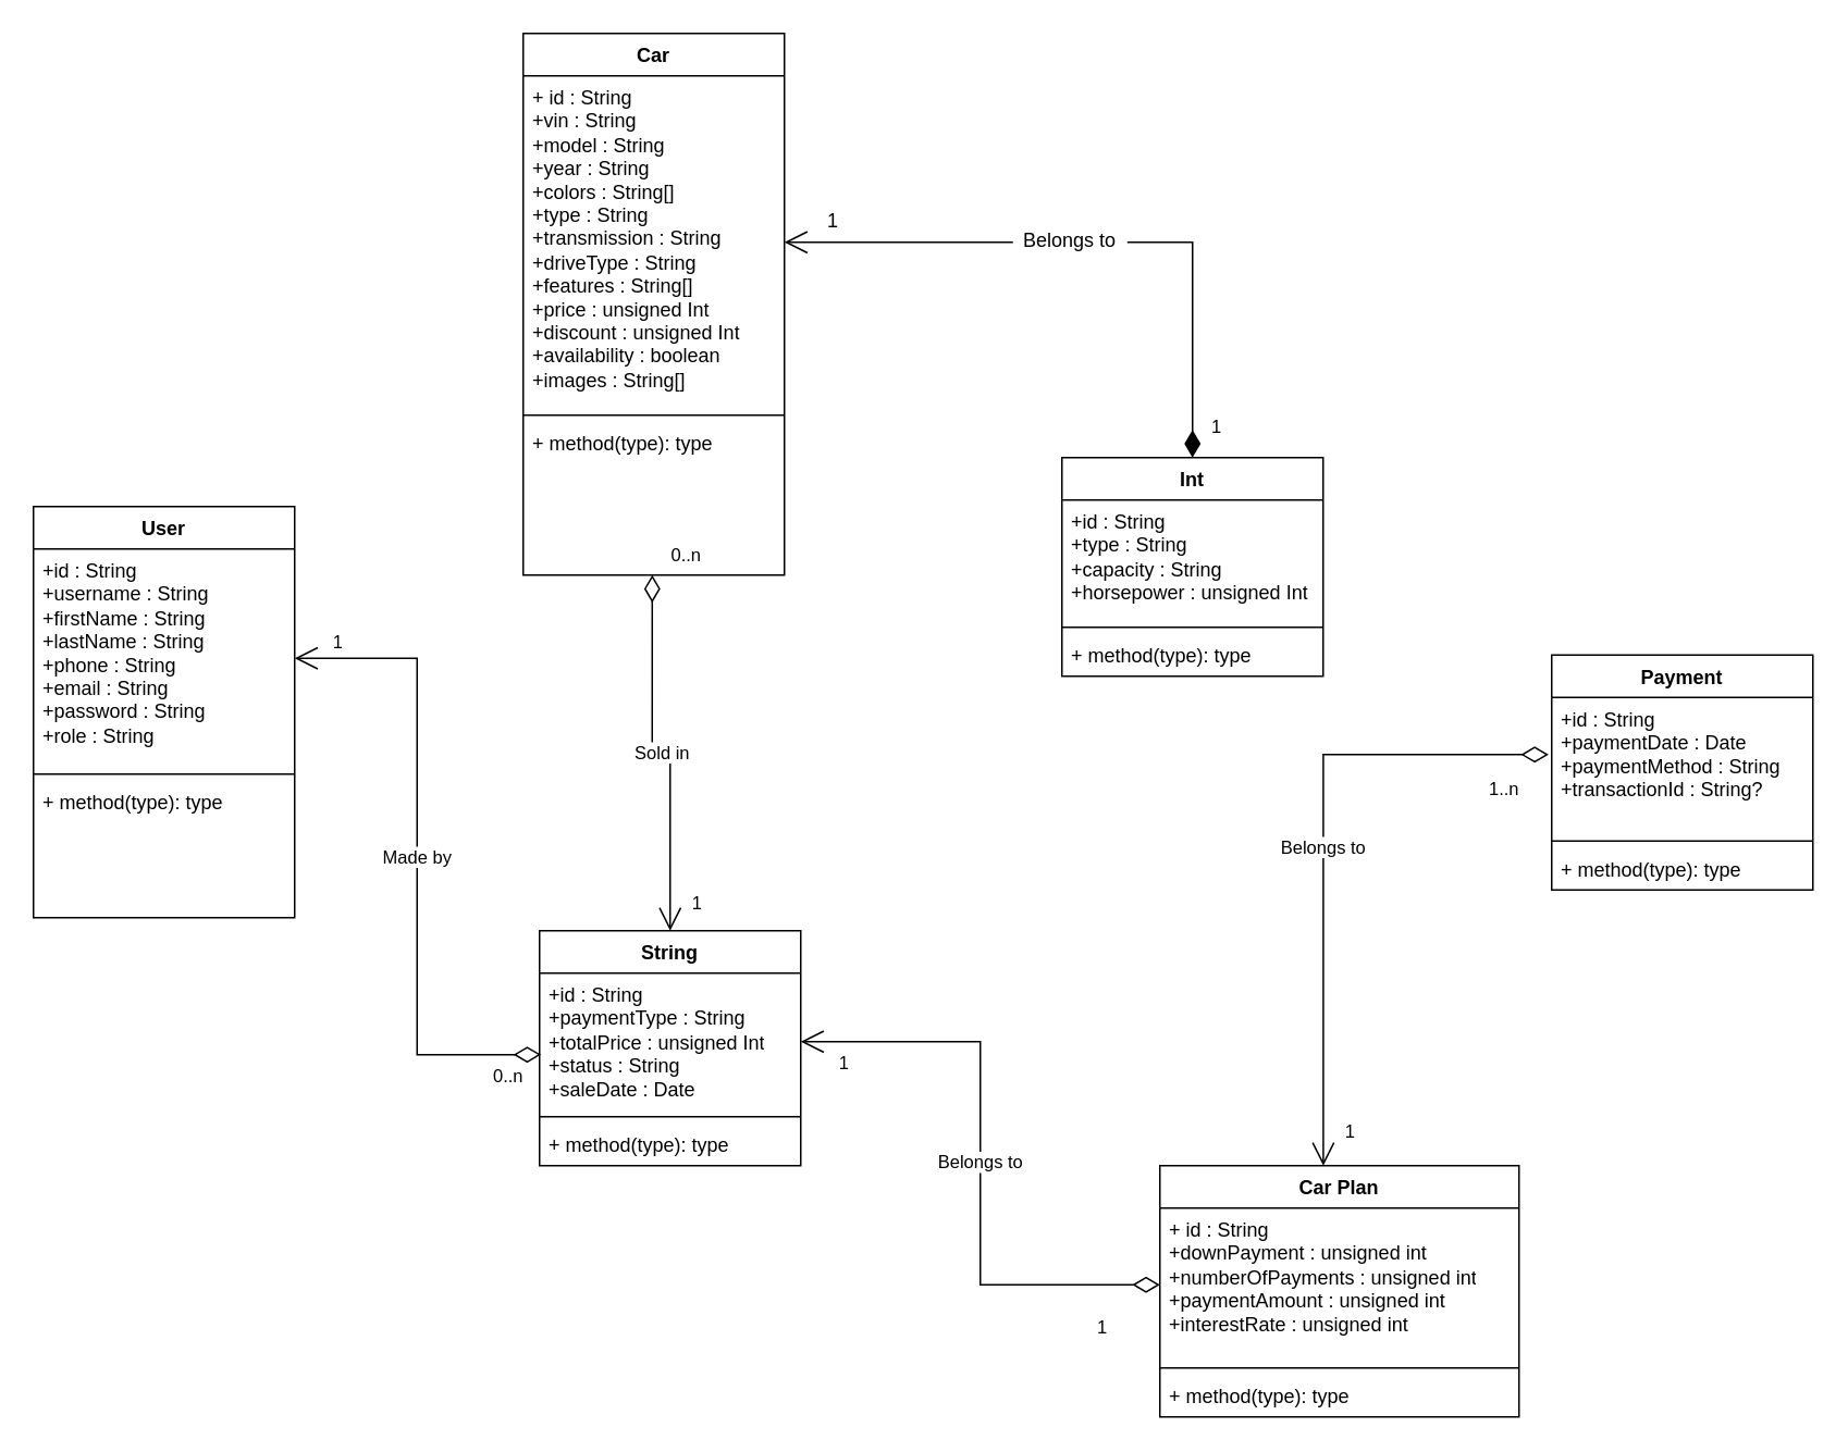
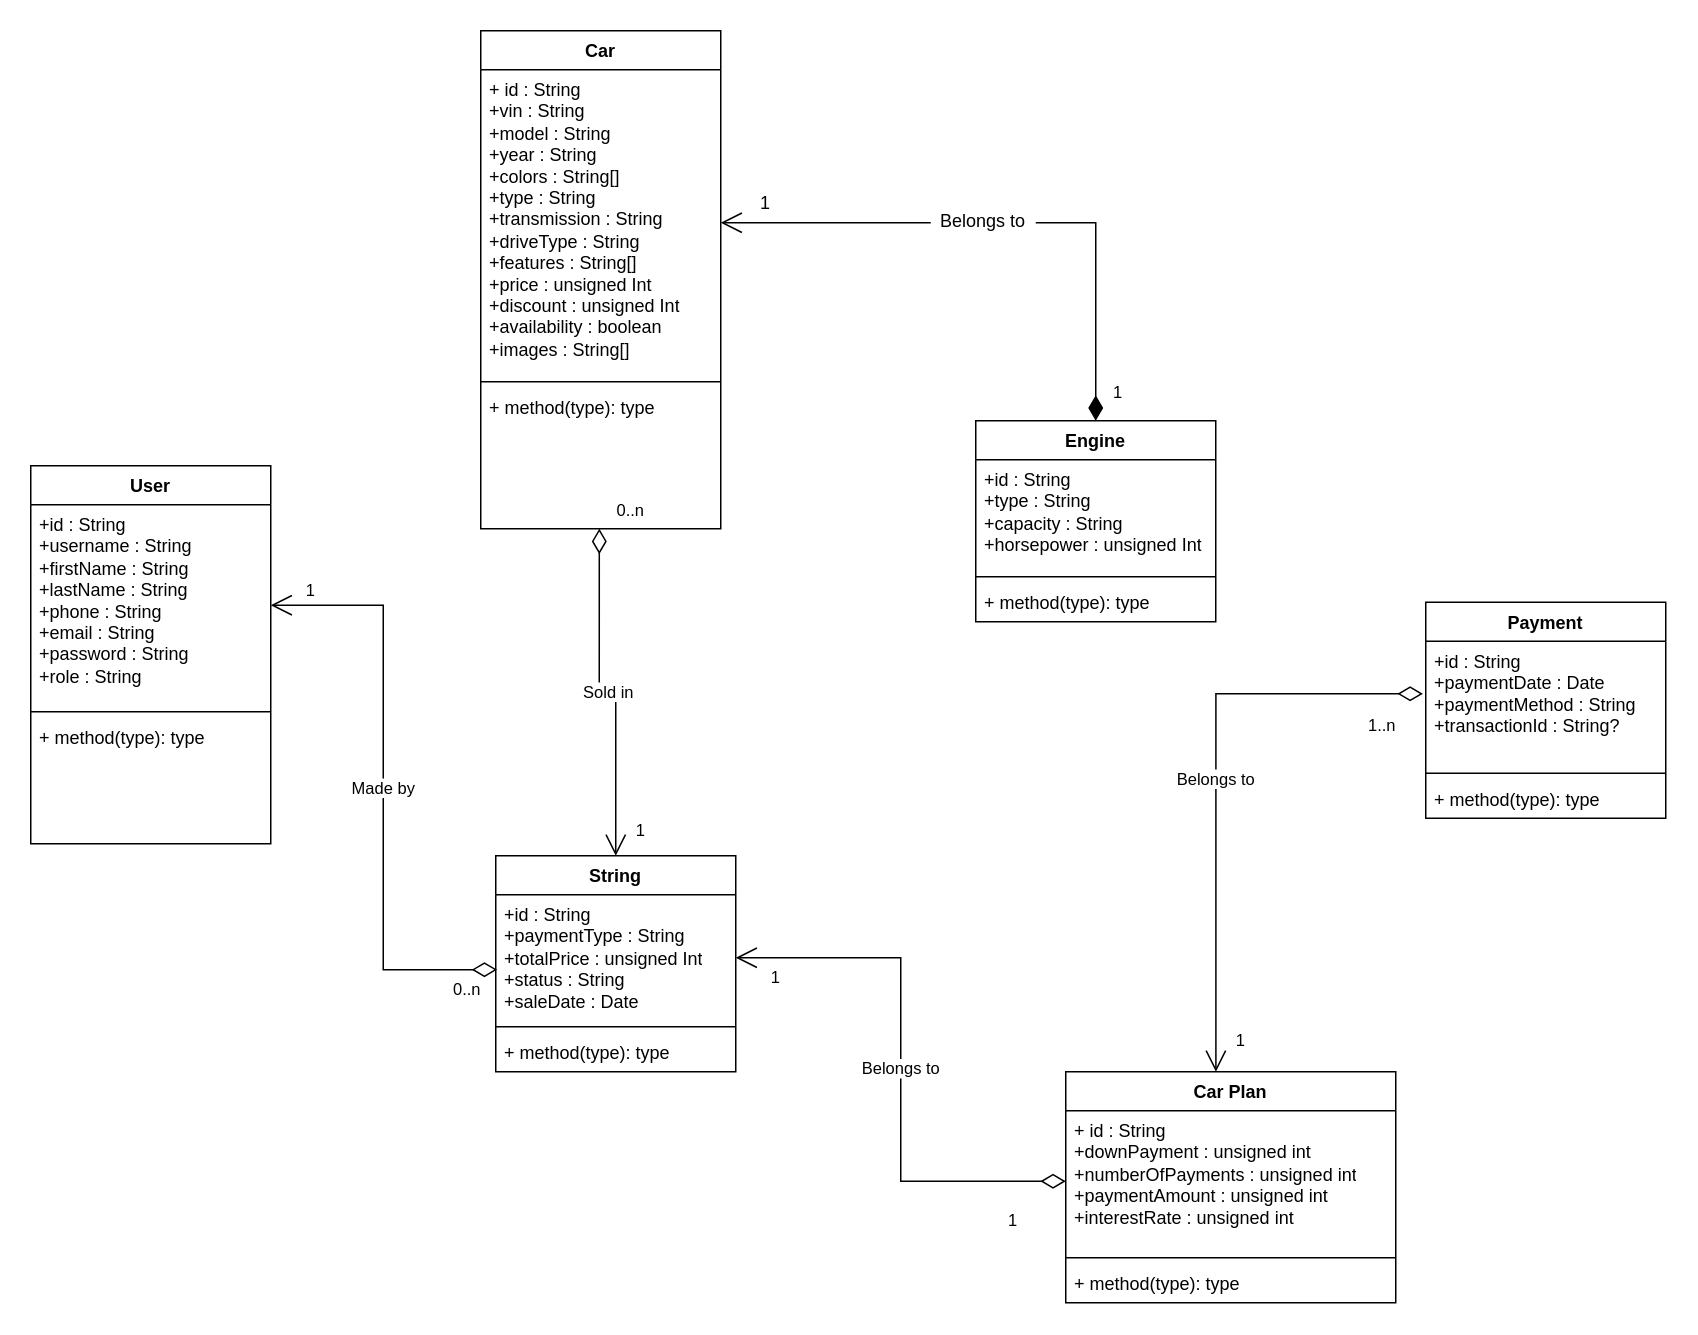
  <mxCell id="0" />
  <mxCell id="1" parent="0" />
  <mxCell id="2" value="User" style="swimlane;fontStyle=1;align=center;verticalAlign=top;childLayout=stackLayout;horizontal=1;startSize=26;horizontalStack=0;resizeParent=1;resizeParentMax=0;resizeLast=0;collapsible=1;marginBottom=0;whiteSpace=wrap;html=1;" parent="1" vertex="1"><mxGeometry x="20" y="310" width="160" height="252" as="geometry"><mxRectangle x="10" y="350" width="70" height="30" as="alternateBounds" /></mxGeometry></mxCell>
  <mxCell id="3" value="+id : String&lt;div&gt;+username : String&lt;/div&gt;&lt;div&gt;+firstName : String&lt;/div&gt;&lt;div&gt;+lastName : String&lt;/div&gt;&lt;div&gt;+phone : String&lt;/div&gt;&lt;div&gt;+email : String&lt;/div&gt;&lt;div&gt;+password : String&lt;/div&gt;&lt;div&gt;+role : String&lt;/div&gt;" style="text;strokeColor=none;fillColor=none;align=left;verticalAlign=top;spacingLeft=4;spacingRight=4;overflow=hidden;rotatable=0;points=[[0,0.5],[1,0.5]];portConstraint=eastwest;whiteSpace=wrap;html=1;" parent="2" vertex="1"><mxGeometry y="26" width="160" height="134" as="geometry" /></mxCell>
  <mxCell id="4" value="" style="line;strokeWidth=1;fillColor=none;align=left;verticalAlign=middle;spacingTop=-1;spacingLeft=3;spacingRight=3;rotatable=0;labelPosition=right;points=[];portConstraint=eastwest;strokeColor=inherit;" parent="2" vertex="1"><mxGeometry y="160" width="160" height="8" as="geometry" /></mxCell>
  <mxCell id="5" value="+ method(type): type" style="text;strokeColor=none;fillColor=none;align=left;verticalAlign=top;spacingLeft=4;spacingRight=4;overflow=hidden;rotatable=0;points=[[0,0.5],[1,0.5]];portConstraint=eastwest;whiteSpace=wrap;html=1;" parent="2" vertex="1"><mxGeometry y="168" width="160" height="84" as="geometry" /></mxCell>
  <mxCell id="6" value="Car" style="swimlane;fontStyle=1;align=center;verticalAlign=top;childLayout=stackLayout;horizontal=1;startSize=26;horizontalStack=0;resizeParent=1;resizeParentMax=0;resizeLast=0;collapsible=1;marginBottom=0;whiteSpace=wrap;html=1;" parent="1" vertex="1"><mxGeometry x="320" y="20" width="160" height="332" as="geometry" /></mxCell>
  <mxCell id="7" value="+ id : String&lt;div&gt;+vin : String&lt;/div&gt;&lt;div&gt;+model : String&lt;/div&gt;&lt;div&gt;+year : String&lt;/div&gt;&lt;div&gt;+colors : String[]&lt;/div&gt;&lt;div&gt;+type : String&lt;/div&gt;&lt;div&gt;+transmission : String&lt;/div&gt;&lt;div&gt;+driveType : String&lt;/div&gt;&lt;div&gt;+features : String[]&lt;/div&gt;&lt;div&gt;+price : unsigned Int&lt;/div&gt;&lt;div&gt;+discount : unsigned Int&lt;/div&gt;&lt;div&gt;+availability : boolean&lt;/div&gt;&lt;div&gt;+images : String[]&lt;/div&gt;" style="text;strokeColor=none;fillColor=none;align=left;verticalAlign=top;spacingLeft=4;spacingRight=4;overflow=hidden;rotatable=0;points=[[0,0.5],[1,0.5]];portConstraint=eastwest;whiteSpace=wrap;html=1;" parent="6" vertex="1"><mxGeometry y="26" width="160" height="204" as="geometry" /></mxCell>
  <mxCell id="8" value="" style="line;strokeWidth=1;fillColor=none;align=left;verticalAlign=middle;spacingTop=-1;spacingLeft=3;spacingRight=3;rotatable=0;labelPosition=right;points=[];portConstraint=eastwest;strokeColor=inherit;" parent="6" vertex="1"><mxGeometry y="230" width="160" height="8" as="geometry" /></mxCell>
  <mxCell id="9" value="+ method(type): type" style="text;strokeColor=none;fillColor=none;align=left;verticalAlign=top;spacingLeft=4;spacingRight=4;overflow=hidden;rotatable=0;points=[[0,0.5],[1,0.5]];portConstraint=eastwest;whiteSpace=wrap;html=1;" parent="6" vertex="1"><mxGeometry y="238" width="160" height="94" as="geometry" /></mxCell>
- <mxCell id="10" value="Int" style="swimlane;fontStyle=1;align=center;verticalAlign=top;childLayout=stackLayout;horizontal=1;startSize=26;horizontalStack=0;resizeParent=1;resizeParentMax=0;resizeLast=0;collapsible=1;marginBottom=0;whiteSpace=wrap;html=1;" parent="1" vertex="1"><mxGeometry x="650" y="280" width="160" height="134" as="geometry" /></mxCell>
+ <mxCell id="10" value="Engine" style="swimlane;fontStyle=1;align=center;verticalAlign=top;childLayout=stackLayout;horizontal=1;startSize=26;horizontalStack=0;resizeParent=1;resizeParentMax=0;resizeLast=0;collapsible=1;marginBottom=0;whiteSpace=wrap;html=1;" parent="1" vertex="1"><mxGeometry x="650" y="280" width="160" height="134" as="geometry" /></mxCell>
  <mxCell id="11" value="+id : String&lt;div&gt;+type : String&lt;/div&gt;&lt;div&gt;+capacity : String&lt;/div&gt;&lt;div&gt;+horsepower : unsigned Int&lt;/div&gt;" style="text;strokeColor=none;fillColor=none;align=left;verticalAlign=top;spacingLeft=4;spacingRight=4;overflow=hidden;rotatable=0;points=[[0,0.5],[1,0.5]];portConstraint=eastwest;whiteSpace=wrap;html=1;" parent="10" vertex="1"><mxGeometry y="26" width="160" height="74" as="geometry" /></mxCell>
  <mxCell id="12" value="" style="line;strokeWidth=1;fillColor=none;align=left;verticalAlign=middle;spacingTop=-1;spacingLeft=3;spacingRight=3;rotatable=0;labelPosition=right;points=[];portConstraint=eastwest;strokeColor=inherit;" parent="10" vertex="1"><mxGeometry y="100" width="160" height="8" as="geometry" /></mxCell>
  <mxCell id="13" value="+ method(type): type" style="text;strokeColor=none;fillColor=none;align=left;verticalAlign=top;spacingLeft=4;spacingRight=4;overflow=hidden;rotatable=0;points=[[0,0.5],[1,0.5]];portConstraint=eastwest;whiteSpace=wrap;html=1;" parent="10" vertex="1"><mxGeometry y="108" width="160" height="26" as="geometry" /></mxCell>
  <mxCell id="14" value="String" style="swimlane;fontStyle=1;align=center;verticalAlign=top;childLayout=stackLayout;horizontal=1;startSize=26;horizontalStack=0;resizeParent=1;resizeParentMax=0;resizeLast=0;collapsible=1;marginBottom=0;whiteSpace=wrap;html=1;" parent="1" vertex="1"><mxGeometry x="330" y="570" width="160" height="144" as="geometry" /></mxCell>
  <mxCell id="15" value="+id : String&lt;div&gt;+paymentType : String&lt;/div&gt;&lt;div&gt;+totalPrice : unsigned Int&lt;/div&gt;&lt;div&gt;+status : String&lt;/div&gt;&lt;div&gt;+saleDate : Date&lt;/div&gt;" style="text;strokeColor=none;fillColor=none;align=left;verticalAlign=top;spacingLeft=4;spacingRight=4;overflow=hidden;rotatable=0;points=[[0,0.5],[1,0.5]];portConstraint=eastwest;whiteSpace=wrap;html=1;" parent="14" vertex="1"><mxGeometry y="26" width="160" height="84" as="geometry" /></mxCell>
  <mxCell id="16" value="" style="line;strokeWidth=1;fillColor=none;align=left;verticalAlign=middle;spacingTop=-1;spacingLeft=3;spacingRight=3;rotatable=0;labelPosition=right;points=[];portConstraint=eastwest;strokeColor=inherit;" parent="14" vertex="1"><mxGeometry y="110" width="160" height="8" as="geometry" /></mxCell>
  <mxCell id="17" value="+ method(type): type" style="text;strokeColor=none;fillColor=none;align=left;verticalAlign=top;spacingLeft=4;spacingRight=4;overflow=hidden;rotatable=0;points=[[0,0.5],[1,0.5]];portConstraint=eastwest;whiteSpace=wrap;html=1;" parent="14" vertex="1"><mxGeometry y="118" width="160" height="26" as="geometry" /></mxCell>
  <mxCell id="18" value="Sold in" style="endArrow=open;html=1;endSize=12;startArrow=diamondThin;startSize=14;startFill=0;edgeStyle=orthogonalEdgeStyle;rounded=0;entryX=0.5;entryY=0;entryDx=0;entryDy=0;exitX=0.494;exitY=1;exitDx=0;exitDy=0;exitPerimeter=0;" parent="1" source="9" target="14" edge="1"><mxGeometry x="0.004" relative="1" as="geometry"><mxPoint x="410" y="380" as="sourcePoint" /><mxPoint x="411" y="380" as="targetPoint" /><mxPoint as="offset" /></mxGeometry></mxCell>
  <mxCell id="19" value="0..n" style="edgeLabel;resizable=0;html=1;align=left;verticalAlign=top;" parent="18" connectable="0" vertex="1"><mxGeometry x="-1" relative="1" as="geometry"><mxPoint x="10" y="-25" as="offset" /></mxGeometry></mxCell>
  <mxCell id="20" value="1" style="edgeLabel;resizable=0;html=1;align=right;verticalAlign=top;" parent="18" connectable="0" vertex="1"><mxGeometry x="1" relative="1" as="geometry"><mxPoint x="20" y="-30" as="offset" /></mxGeometry></mxCell>
  <mxCell id="21" value="Made by" style="endArrow=open;html=1;endSize=12;startArrow=diamondThin;startSize=14;startFill=0;edgeStyle=orthogonalEdgeStyle;rounded=0;exitX=0.006;exitY=0.595;exitDx=0;exitDy=0;exitPerimeter=0;" parent="1" source="15" target="3" edge="1"><mxGeometry relative="1" as="geometry"><mxPoint x="290" y="510" as="sourcePoint" /><mxPoint x="250" y="240" as="targetPoint" /></mxGeometry></mxCell>
  <mxCell id="22" value="0..n" style="edgeLabel;resizable=0;html=1;align=left;verticalAlign=top;" parent="21" connectable="0" vertex="1"><mxGeometry x="-1" relative="1" as="geometry"><mxPoint x="-31" as="offset" /></mxGeometry></mxCell>
  <mxCell id="23" value="1" style="edgeLabel;resizable=0;html=1;align=right;verticalAlign=top;" parent="21" connectable="0" vertex="1"><mxGeometry x="1" relative="1" as="geometry"><mxPoint x="30" y="-23" as="offset" /></mxGeometry></mxCell>
  <mxCell id="24" value="1" style="endArrow=open;html=1;endSize=12;startArrow=diamondThin;startSize=14;startFill=1;edgeStyle=orthogonalEdgeStyle;align=left;verticalAlign=bottom;rounded=0;exitX=0.5;exitY=0;exitDx=0;exitDy=0;" parent="1" source="10" target="7" edge="1"><mxGeometry x="-0.948" y="-10" relative="1" as="geometry"><mxPoint x="530" y="230" as="sourcePoint" /><mxPoint x="690" y="230" as="targetPoint" /><mxPoint as="offset" /></mxGeometry></mxCell>
  <mxCell id="25" value="1" style="text;html=1;align=center;verticalAlign=middle;whiteSpace=wrap;rounded=0;" parent="1" vertex="1"><mxGeometry x="480" y="120" width="60" height="30" as="geometry" /></mxCell>
  <mxCell id="26" value="Belongs to" style="text;html=1;align=center;verticalAlign=middle;whiteSpace=wrap;rounded=1;shadow=0;glass=0;fillColor=default;arcSize=0;" parent="1" vertex="1"><mxGeometry x="620" y="130" width="70" height="33" as="geometry" /></mxCell>
  <mxCell id="27" value="Payment" style="swimlane;fontStyle=1;align=center;verticalAlign=top;childLayout=stackLayout;horizontal=1;startSize=26;horizontalStack=0;resizeParent=1;resizeParentMax=0;resizeLast=0;collapsible=1;marginBottom=0;whiteSpace=wrap;html=1;" vertex="1" parent="1"><mxGeometry x="950" y="401" width="160" height="144" as="geometry" /></mxCell>
  <mxCell id="28" value="+id : String&lt;div&gt;+paymentDate : Date&lt;span style=&quot;background-color: transparent; color: light-dark(rgb(0, 0, 0), rgb(255, 255, 255));&quot;&gt;&amp;nbsp;&lt;/span&gt;&lt;/div&gt;&lt;div&gt;+paymentMethod : String&lt;/div&gt;&lt;div&gt;+transactionId : String?&lt;/div&gt;" style="text;strokeColor=none;fillColor=none;align=left;verticalAlign=top;spacingLeft=4;spacingRight=4;overflow=hidden;rotatable=0;points=[[0,0.5],[1,0.5]];portConstraint=eastwest;whiteSpace=wrap;html=1;" vertex="1" parent="27"><mxGeometry y="26" width="160" height="84" as="geometry" /></mxCell>
  <mxCell id="29" value="" style="line;strokeWidth=1;fillColor=none;align=left;verticalAlign=middle;spacingTop=-1;spacingLeft=3;spacingRight=3;rotatable=0;labelPosition=right;points=[];portConstraint=eastwest;strokeColor=inherit;" vertex="1" parent="27"><mxGeometry y="110" width="160" height="8" as="geometry" /></mxCell>
  <mxCell id="30" value="+ method(type): type" style="text;strokeColor=none;fillColor=none;align=left;verticalAlign=top;spacingLeft=4;spacingRight=4;overflow=hidden;rotatable=0;points=[[0,0.5],[1,0.5]];portConstraint=eastwest;whiteSpace=wrap;html=1;" vertex="1" parent="27"><mxGeometry y="118" width="160" height="26" as="geometry" /></mxCell>
  <mxCell id="31" value="Car Plan" style="swimlane;fontStyle=1;align=center;verticalAlign=top;childLayout=stackLayout;horizontal=1;startSize=26;horizontalStack=0;resizeParent=1;resizeParentMax=0;resizeLast=0;collapsible=1;marginBottom=0;whiteSpace=wrap;html=1;" vertex="1" parent="1"><mxGeometry x="710" y="714" width="220" height="154" as="geometry" /></mxCell>
  <mxCell id="32" value="+ id : String&lt;div&gt;+downPayment : unsigned int&lt;/div&gt;&lt;div&gt;+numberOfPayments : unsigned int&lt;/div&gt;&lt;div&gt;+paymentAmount : unsigned int&lt;/div&gt;&lt;div&gt;+interestRate : unsigned int&lt;/div&gt;" style="text;strokeColor=none;fillColor=none;align=left;verticalAlign=top;spacingLeft=4;spacingRight=4;overflow=hidden;rotatable=0;points=[[0,0.5],[1,0.5]];portConstraint=eastwest;whiteSpace=wrap;html=1;" vertex="1" parent="31"><mxGeometry y="26" width="220" height="94" as="geometry" /></mxCell>
  <mxCell id="33" value="" style="line;strokeWidth=1;fillColor=none;align=left;verticalAlign=middle;spacingTop=-1;spacingLeft=3;spacingRight=3;rotatable=0;labelPosition=right;points=[];portConstraint=eastwest;strokeColor=inherit;" vertex="1" parent="31"><mxGeometry y="120" width="220" height="8" as="geometry" /></mxCell>
  <mxCell id="34" value="+ method(type): type" style="text;strokeColor=none;fillColor=none;align=left;verticalAlign=top;spacingLeft=4;spacingRight=4;overflow=hidden;rotatable=0;points=[[0,0.5],[1,0.5]];portConstraint=eastwest;whiteSpace=wrap;html=1;" vertex="1" parent="31"><mxGeometry y="128" width="220" height="26" as="geometry" /></mxCell>
  <mxCell id="35" value="Belongs to" style="endArrow=open;html=1;endSize=12;startArrow=diamondThin;startSize=14;startFill=0;edgeStyle=orthogonalEdgeStyle;rounded=0;exitX=0;exitY=0.5;exitDx=0;exitDy=0;" edge="1" parent="1" source="32" target="15"><mxGeometry relative="1" as="geometry"><mxPoint x="160" y="840" as="sourcePoint" /><mxPoint x="320" y="840" as="targetPoint" /></mxGeometry></mxCell>
  <mxCell id="36" value="1" style="edgeLabel;resizable=0;html=1;align=left;verticalAlign=top;" connectable="0" vertex="1" parent="35"><mxGeometry x="-1" relative="1" as="geometry"><mxPoint x="-40" y="13" as="offset" /></mxGeometry></mxCell>
  <mxCell id="37" value="1" style="edgeLabel;resizable=0;html=1;align=right;verticalAlign=top;" connectable="0" vertex="1" parent="35"><mxGeometry x="1" relative="1" as="geometry"><mxPoint x="30" as="offset" /></mxGeometry></mxCell>
  <mxCell id="38" value="Belongs to" style="endArrow=open;html=1;endSize=12;startArrow=diamondThin;startSize=14;startFill=0;edgeStyle=orthogonalEdgeStyle;rounded=0;exitX=-0.012;exitY=0.417;exitDx=0;exitDy=0;exitPerimeter=0;entryX=0.455;entryY=0;entryDx=0;entryDy=0;entryPerimeter=0;" edge="1" parent="1" source="28" target="31"><mxGeometry relative="1" as="geometry"><mxPoint x="690" y="540" as="sourcePoint" /><mxPoint x="850" y="540" as="targetPoint" /></mxGeometry></mxCell>
  <mxCell id="39" value="1..n" style="edgeLabel;resizable=0;html=1;align=left;verticalAlign=top;" connectable="0" vertex="1" parent="38"><mxGeometry x="-1" relative="1" as="geometry"><mxPoint x="-38" y="8" as="offset" /></mxGeometry></mxCell>
  <mxCell id="40" value="1" style="edgeLabel;resizable=0;html=1;align=right;verticalAlign=top;" connectable="0" vertex="1" parent="38"><mxGeometry x="1" relative="1" as="geometry"><mxPoint x="20" y="-34" as="offset" /></mxGeometry></mxCell>
